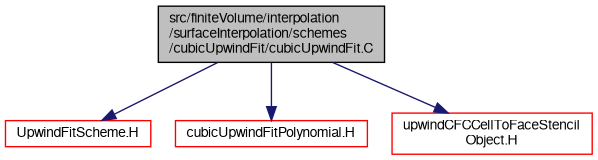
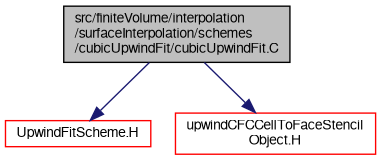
  digraph {
    node [color=red fontname=FreeSans fontsize=10 shape=record]
    edge [color=midnightblue fontname=FreeSans fontsize=10 labelfontname=FreeSans labelfontsize=10 style=solid]
    n1 [color=black fillcolor=grey75 fontcolor=black height=0.2 label="src/finiteVolume/interpolation\l/surfaceInterpolation/schemes\l/cubicUpwindFit/cubicUpwindFit.C" style=filled width=0.4]
    n2 [height=0.2 label="UpwindFitScheme.H" width=0.4]
-   n3 [height=0.2 label="cubicUpwindFitPolynomial.H" width=0.4]
    n4 [height=0.2 label="upwindCFCCellToFaceStencil\lObject.H" width=0.4]
    n1 -> n2
-   n1 -> n3
    n1 -> n4
  }
